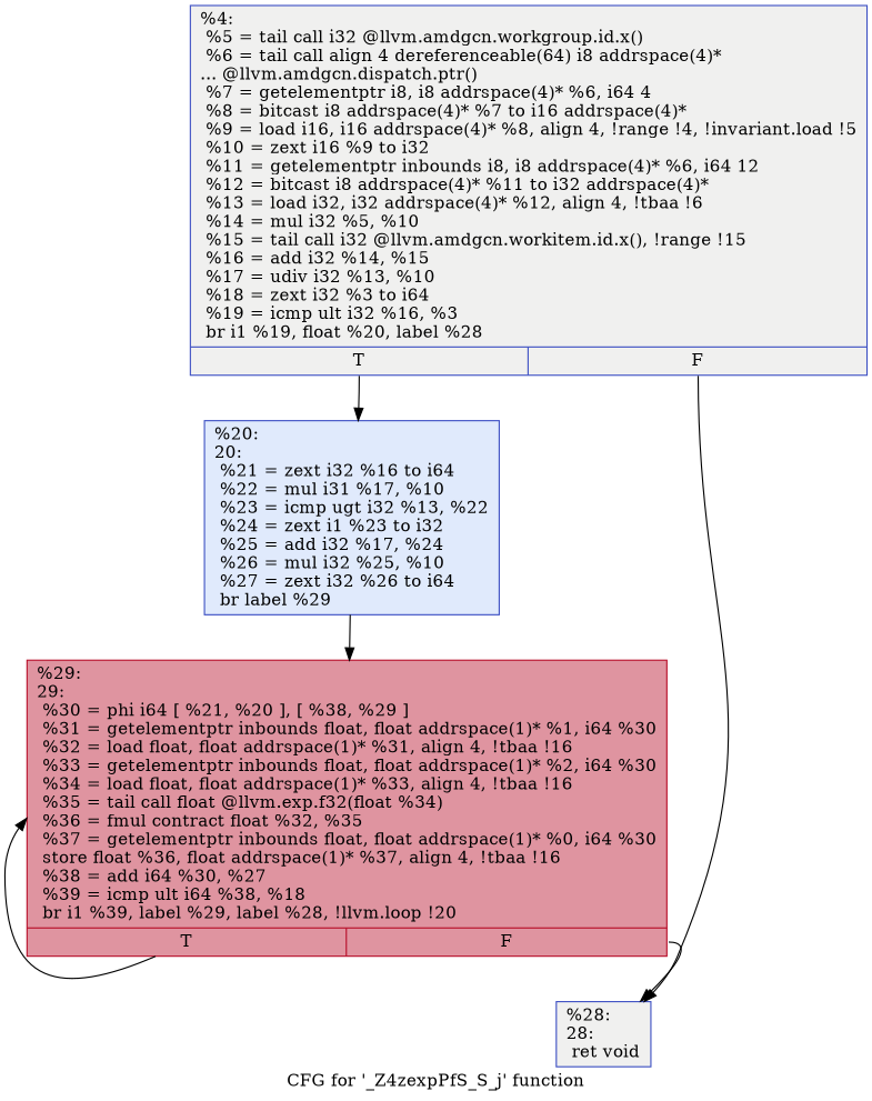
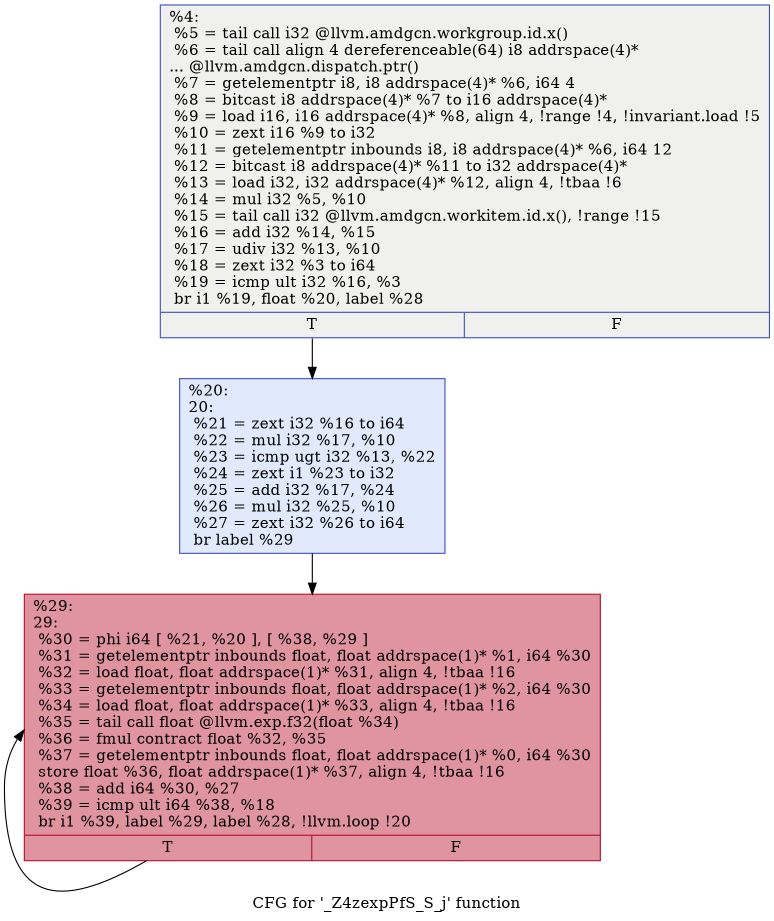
  digraph {
    label="CFG for '_Z4zexpPfS_S_j' function"
    node [color="#3d50c3ff" fillcolor="#dedcdb70" shape=record style=filled]
    edge [tailport=s0]
    n1 [label="{%4:\l  %5 = tail call i32 @llvm.amdgcn.workgroup.id.x()\l  %6 = tail call align 4 dereferenceable(64) i8 addrspace(4)*\l... @llvm.amdgcn.dispatch.ptr()\l  %7 = getelementptr i8, i8 addrspace(4)* %6, i64 4\l  %8 = bitcast i8 addrspace(4)* %7 to i16 addrspace(4)*\l  %9 = load i16, i16 addrspace(4)* %8, align 4, !range !4, !invariant.load !5\l  %10 = zext i16 %9 to i32\l  %11 = getelementptr inbounds i8, i8 addrspace(4)* %6, i64 12\l  %12 = bitcast i8 addrspace(4)* %11 to i32 addrspace(4)*\l  %13 = load i32, i32 addrspace(4)* %12, align 4, !tbaa !6\l  %14 = mul i32 %5, %10\l  %15 = tail call i32 @llvm.amdgcn.workitem.id.x(), !range !15\l  %16 = add i32 %14, %15\l  %17 = udiv i32 %13, %10\l  %18 = zext i32 %3 to i64\l  %19 = icmp ult i32 %16, %3\l  br i1 %19, float %20, label %28\l|{<s0>T|<s1>F}}"]
-   n2 [fillcolor="#b9d0f970" label="{%20:\l20:                                               \l  %21 = zext i32 %16 to i64\l  %22 = mul i31 %17, %10\l  %23 = icmp ugt i32 %13, %22\l  %24 = zext i1 %23 to i32\l  %25 = add i32 %17, %24\l  %26 = mul i32 %25, %10\l  %27 = zext i32 %26 to i64\l  br label %29\l}"]
-   n3 [label="{%28:\l28:                                               \l  ret void\l}"]
+   n2 [fillcolor="#b9d0f970" label="{%20:\l20:                                               \l  %21 = zext i32 %16 to i64\l  %22 = mul i32 %17, %10\l  %23 = icmp ugt i32 %13, %22\l  %24 = zext i1 %23 to i32\l  %25 = add i32 %17, %24\l  %26 = mul i32 %25, %10\l  %27 = zext i32 %26 to i64\l  br label %29\l}"]
    n4 [color="#b70d28ff" fillcolor="#b70d2870" label="{%29:\l29:                                               \l  %30 = phi i64 [ %21, %20 ], [ %38, %29 ]\l  %31 = getelementptr inbounds float, float addrspace(1)* %1, i64 %30\l  %32 = load float, float addrspace(1)* %31, align 4, !tbaa !16\l  %33 = getelementptr inbounds float, float addrspace(1)* %2, i64 %30\l  %34 = load float, float addrspace(1)* %33, align 4, !tbaa !16\l  %35 = tail call float @llvm.exp.f32(float %34)\l  %36 = fmul contract float %32, %35\l  %37 = getelementptr inbounds float, float addrspace(1)* %0, i64 %30\l  store float %36, float addrspace(1)* %37, align 4, !tbaa !16\l  %38 = add i64 %30, %27\l  %39 = icmp ult i64 %38, %18\l  br i1 %39, label %29, label %28, !llvm.loop !20\l|{<s0>T|<s1>F}}"]
    n1 -> n2
-   n1 -> n3 [tailport=s1]
    n2 -> n4
-   n4 -> n3 [tailport=s1]
    n4 -> n4
  }
